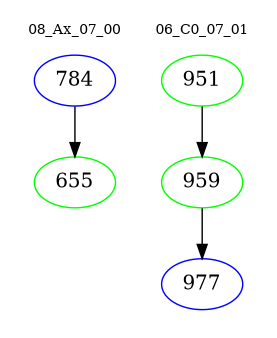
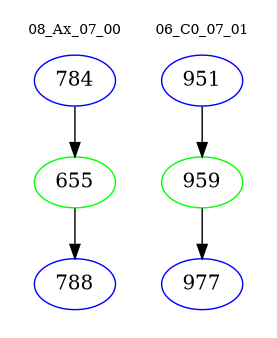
  digraph {
    node [color=blue]
    edge [color=black]
    n1 [label=784]
    n2 [color=green label=655]
-   n4 [color=green label=951]
+   n3 [label=788]
+   n4 [label=951]
    n5 [color=green label=959]
    n6 [label=977]
    subgraph cluster_1 {
      color=white
      fontsize=10
      label="08_Ax_07_00"
      n1
      n2
+     n3
    }
    subgraph cluster_2 {
      color=white
      fontsize=10
      label="06_C0_07_01"
      n4
      n5
      n6
    }
    n1 -> n2
+   n2 -> n3
    n4 -> n5
    n5 -> n6
  }
